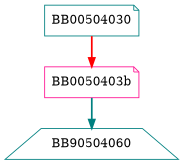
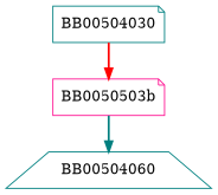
  digraph {
    splines=ortho
    node [color=teal shape=note]
    edge [style=bold]
-   BB0050403b [color=deeppink]
+   BB0050403b [color=deeppink label=BB0050503b]
    BB00504030
-   BB00504060 [shape=trapezium label=BB90504060]
+   BB00504060 [shape=trapezium]
    BB0050403b -> BB00504060 [color=teal]
    BB00504030 -> BB0050403b [color=red]
  }
